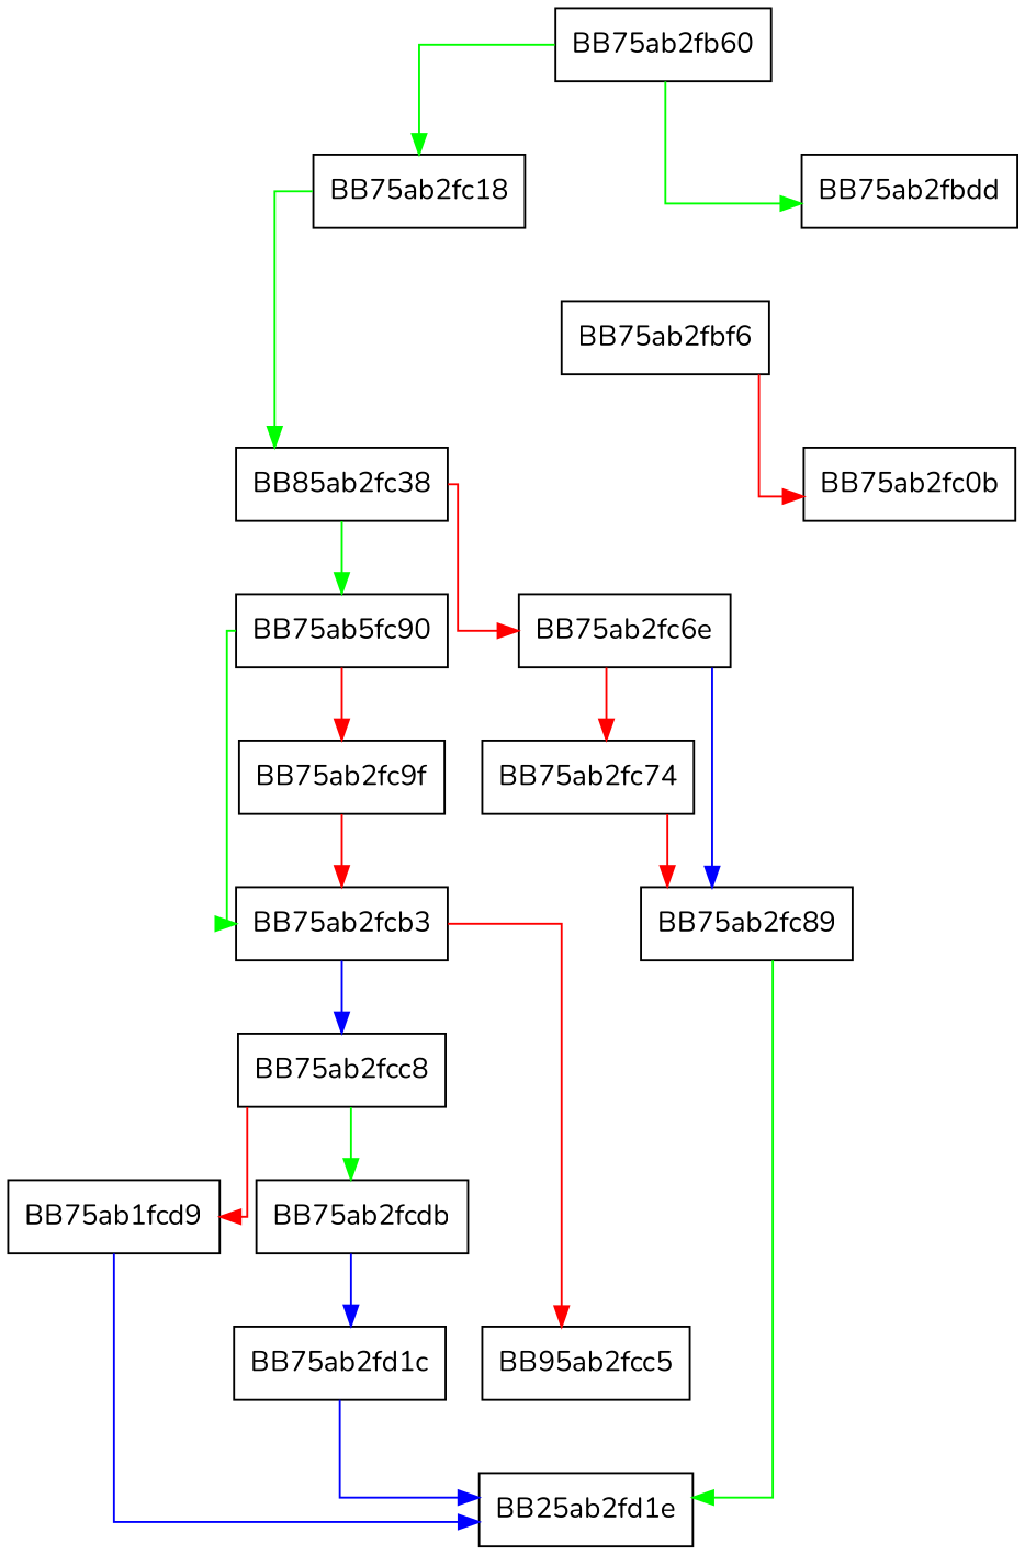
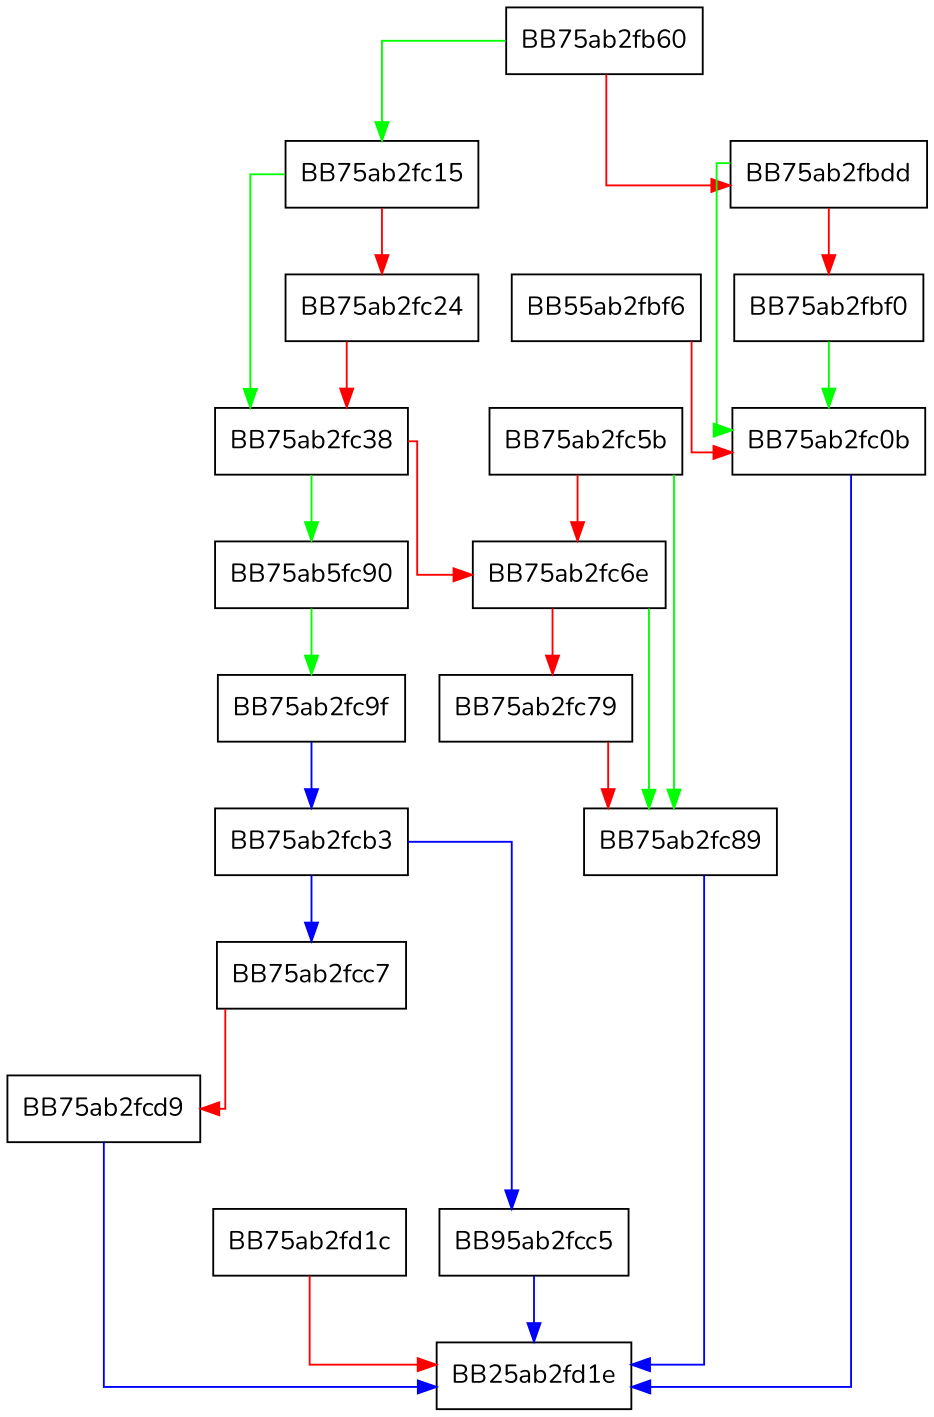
  digraph {
    fontname=Nunito
    splines=ortho
    node [fontname=Nunito shape=box]
    edge [color=red fontname=Nunito]
    BB75ab2fb60
-   BB75ab2fc15 [label=BB75ab2fc18]
+   BB75ab2fc15
    BB75ab2fbdd
-   BB75ab2fc38 [label=BB85ab2fc38]
+   BB75ab2fc38
+   BB75ab2fc24
    BB75ab2fc0b
+   BB75ab2fbf0
    n8 [label=BB75ab5fc90]
    BB75ab2fc6e
    n10 [label=BB25ab2fd1e]
-   BB75ab2fbf6
+   BB75ab2fbf6 [label=BB55ab2fbf6]
    BB75ab2fcb3
    BB75ab2fc9f
+   BB75ab2fc5b
    BB75ab2fc89
-   BB75ab2fcc7 [label=BB75ab2fcc8]
+   BB75ab2fcc7
    n17 [label=BB95ab2fcc5]
-   BB75ab2fc74
-   BB75ab2fcdb
-   BB75ab2fcd9 [label=BB75ab1fcd9]
+   BB75ab2fc74 [label=BB75ab2fc79]
+   BB75ab2fcd9
    BB75ab2fd1c
    BB75ab2fb60 -> BB75ab2fc15 [color=green]
-   BB75ab2fb60 -> BB75ab2fbdd [color=green]
+   BB75ab2fb60 -> BB75ab2fbdd
    BB75ab2fc15 -> BB75ab2fc38 [color=green]
+   BB75ab2fc15 -> BB75ab2fc24
+   BB75ab2fbdd -> BB75ab2fc0b [color=green]
+   BB75ab2fbdd -> BB75ab2fbf0
    BB75ab2fc38 -> n8 [color=green]
    BB75ab2fc38 -> BB75ab2fc6e
-   n8 -> BB75ab2fcb3 [color=green]
-   n8 -> BB75ab2fc9f
-   BB75ab2fc6e -> BB75ab2fc89 [color=blue]
+   BB75ab2fc24 -> BB75ab2fc38
+   BB75ab2fc0b -> n10 [color=blue]
+   BB75ab2fbf0 -> BB75ab2fc0b [color=green]
+   n8 -> BB75ab2fc9f [color=green]
+   BB75ab2fc6e -> BB75ab2fc89 [color=green]
    BB75ab2fc6e -> BB75ab2fc74
    BB75ab2fbf6 -> BB75ab2fc0b
    BB75ab2fcb3 -> BB75ab2fcc7 [color=blue]
-   BB75ab2fcb3 -> n17
-   BB75ab2fc9f -> BB75ab2fcb3
-   BB75ab2fc89 -> n10 [color=green]
-   BB75ab2fcc7 -> BB75ab2fcdb [color=green]
+   BB75ab2fcb3 -> n17 [color=blue]
+   BB75ab2fc9f -> BB75ab2fcb3 [color=blue]
+   BB75ab2fc5b -> BB75ab2fc6e
+   BB75ab2fc5b -> BB75ab2fc89 [color=green]
+   BB75ab2fc89 -> n10 [color=blue]
    BB75ab2fcc7 -> BB75ab2fcd9
+   n17 -> n10 [color=blue]
    BB75ab2fc74 -> BB75ab2fc89
-   BB75ab2fcdb -> BB75ab2fd1c [color=blue]
    BB75ab2fcd9 -> n10 [color=blue]
-   BB75ab2fd1c -> n10 [color=blue]
+   BB75ab2fd1c -> n10
  }
